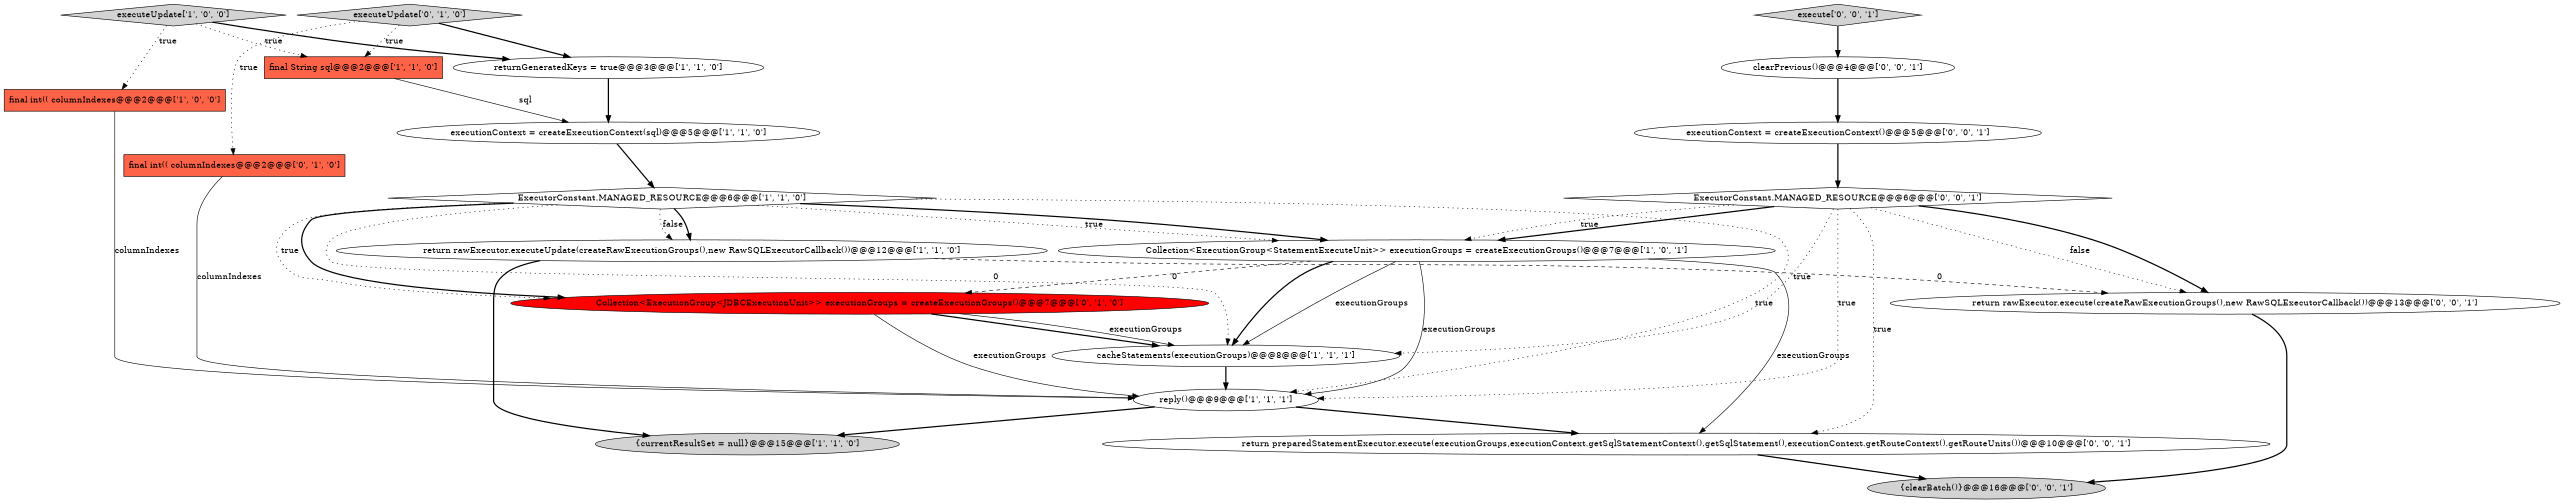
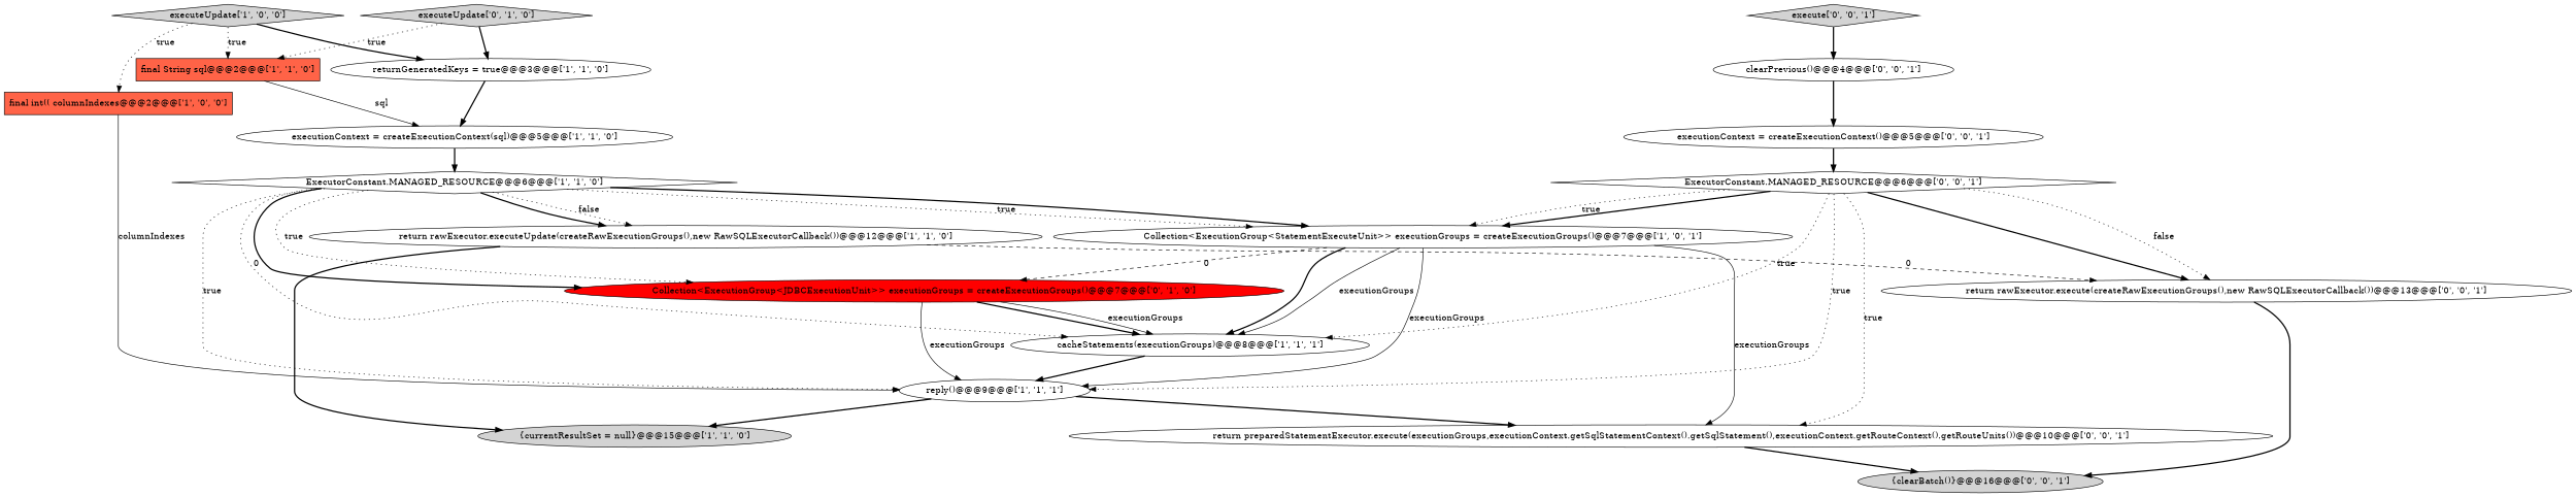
  digraph {
    node [fillcolor=white shape=ellipse style=filled]
    edge [style=bold]
    n1 [label="return rawExecutor.execute(createRawExecutionGroups(),new RawSQLExecutorCallback())@@@13@@@['0', '0', '1']"]
    n2 [fillcolor=lightgray label="{clearBatch()}@@@16@@@['0', '0', '1']"]
    n3 [label="ExecutorConstant.MANAGED_RESOURCE@@@6@@@['1', '1', '0']" shape=diamond]
    n4 [label="cacheStatements(executionGroups)@@@8@@@['1', '1', '1']"]
    n5 [fillcolor=red label="Collection<ExecutionGroup<JDBCExecutionUnit>> executionGroups = createExecutionGroups()@@@7@@@['0', '1', '0']"]
    n6 [label="Collection<ExecutionGroup<StatementExecuteUnit>> executionGroups = createExecutionGroups()@@@7@@@['1', '0', '1']"]
    n7 [label="reply()@@@9@@@['1', '1', '1']"]
    n8 [label="return rawExecutor.executeUpdate(createRawExecutionGroups(),new RawSQLExecutorCallback())@@@12@@@['1', '1', '0']"]
    n9 [label="return preparedStatementExecutor.execute(executionGroups,executionContext.getSqlStatementContext().getSqlStatement(),executionContext.getRouteContext().getRouteUnits())@@@10@@@['0', '0', '1']"]
    n10 [fillcolor=lightgray label="{currentResultSet = null}@@@15@@@['1', '1', '0']"]
    n11 [fillcolor=lightgray label="executeUpdate['1', '0', '0']" shape=diamond]
    n12 [fillcolor=tomato label="final String sql@@@2@@@['1', '1', '0']" shape=box]
    n13 [fillcolor=tomato label="final int(( columnIndexes@@@2@@@['1', '0', '0']" shape=box]
    n14 [label="returnGeneratedKeys = true@@@3@@@['1', '1', '0']"]
    n15 [label="executionContext = createExecutionContext(sql)@@@5@@@['1', '1', '0']"]
    n16 [label="executionContext = createExecutionContext()@@@5@@@['0', '0', '1']"]
    n17 [label="ExecutorConstant.MANAGED_RESOURCE@@@6@@@['0', '0', '1']" shape=diamond]
-   n18 [fillcolor=tomato label="final int(( columnIndexes@@@2@@@['0', '1', '0']" shape=box]
    n19 [fillcolor=lightgray label="executeUpdate['0', '1', '0']" shape=diamond]
    n20 [label="clearPrevious()@@@4@@@['0', '0', '1']"]
    n21 [fillcolor=lightgray label="execute['0', '0', '1']" shape=diamond]
    n1 -> n2
    n3 -> n4 [label=0 style=dotted]
    n3 -> n5
    n3 -> n5 [label=true style=dotted]
    n3 -> n6 [label=true style=dotted]
    n3 -> n6
    n3 -> n7 [label=true style=dotted]
    n3 -> n8 [label=false style=dotted]
    n3 -> n8
    n4 -> n7
    n5 -> n4
    n5 -> n4 [label=executionGroups style=solid]
    n5 -> n7 [label=executionGroups style=solid]
    n6 -> n4
    n6 -> n4 [label=executionGroups style=solid]
    n6 -> n5 [label=0 style=dashed]
    n6 -> n7 [label=executionGroups style=solid]
    n6 -> n9 [label=executionGroups style=solid]
    n7 -> n9
    n7 -> n10
    n8 -> n1 [label=0 style=dashed]
    n8 -> n10
    n9 -> n2
    n11 -> n12 [label=true style=dotted]
    n11 -> n13 [label=true style=dotted]
    n11 -> n14
    n12 -> n15 [label=sql style=solid]
    n13 -> n7 [label=columnIndexes style=solid]
    n14 -> n15
    n15 -> n3
    n16 -> n17
    n17 -> n1 [label=false style=dotted]
    n17 -> n1
    n17 -> n4 [label=true style=dotted]
    n17 -> n6
    n17 -> n6 [label=true style=dotted]
    n17 -> n7 [label=true style=dotted]
    n17 -> n9 [label=true style=dotted]
-   n18 -> n7 [label=columnIndexes style=solid]
    n19 -> n12 [label=true style=dotted]
    n19 -> n14
-   n19 -> n18 [label=true style=dotted]
    n20 -> n16
    n21 -> n20
  }
